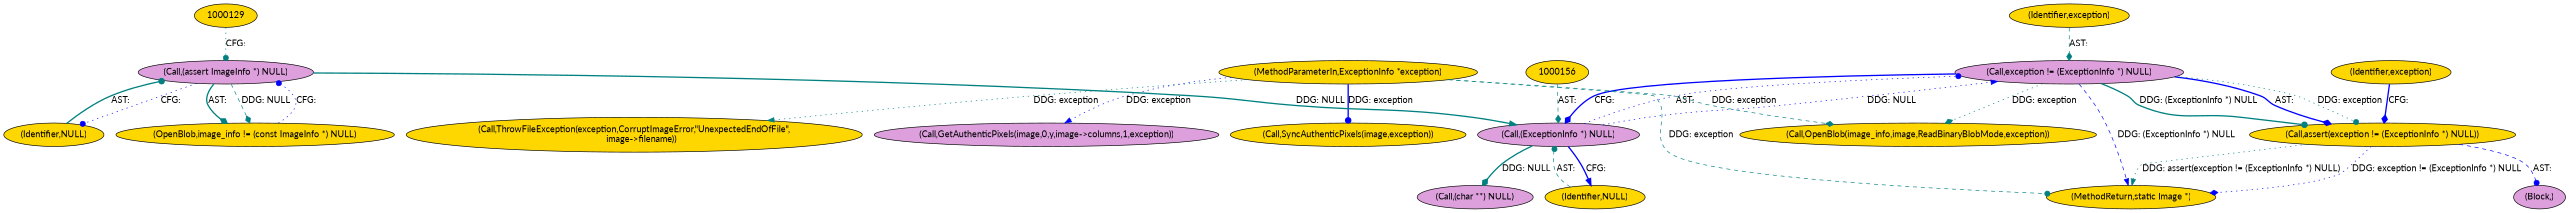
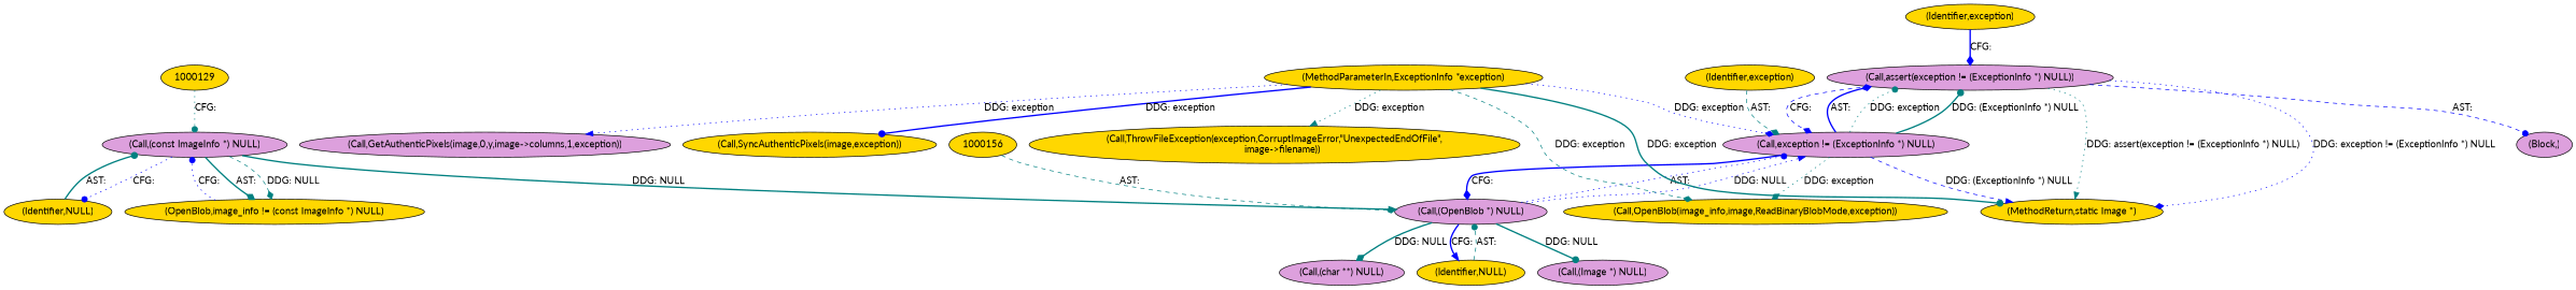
  digraph {
    fontname=Lato
    node [fillcolor=gold fontname=Lato style=filled]
    edge [arrowhead=diamond color=teal fontname=Lato style=dotted]
-   n1 [label="(Call,assert(exception != (ExceptionInfo *) NULL))"]
+   n1 [fillcolor=plum label="(Call,assert(exception != (ExceptionInfo *) NULL))"]
    n2 [fillcolor=plum label="(Call,exception != (ExceptionInfo *) NULL)"]
    n3 [label="(MethodReturn,static Image *)"]
    n4 [fillcolor=plum label="(Block,)"]
-   n5 [fillcolor=plum label="(Call,(ExceptionInfo *) NULL)"]
+   n5 [fillcolor=plum label="(Call,(OpenBlob *) NULL)"]
    n6 [label="(Call,OpenBlob(image_info,image,ReadBinaryBlobMode,exception))"]
    n7 [fillcolor=plum label="(Call,(char **) NULL)"]
    n8 [label="(Identifier,NULL)"]
+   n9 [fillcolor=plum label="(Call,(Image *) NULL)"]
    n10 [label="(MethodParameterIn,ExceptionInfo *exception)"]
    n11 [label="(Call,ThrowFileException(exception,CorruptImageError,\"UnexpectedEndOfFile\",\n      image->filename))"]
    n12 [fillcolor=plum label="(Call,GetAuthenticPixels(image,0,y,image->columns,1,exception))"]
    n13 [label="(Call,SyncAuthenticPixels(image,exception))"]
-   n14 [fillcolor=plum label="(Call,(assert ImageInfo *) NULL)"]
+   n14 [fillcolor=plum label="(Call,(const ImageInfo *) NULL)"]
    n15 [label="(OpenBlob,image_info != (const ImageInfo *) NULL)"]
    n16 [label="(Identifier,NULL)"]
    n17 [label="(Identifier,exception)"]
    n18 [label="(Identifier,exception)"]
    1000156
    1000129
+   n1 -> n2 [color=blue label="CFG: " style=dashed]
    n1 -> n3 [arrowhead=normal label="DDG: assert(exception != (ExceptionInfo *) NULL)"]
    n1 -> n3 [color=blue label="DDG: exception != (ExceptionInfo *) NULL"]
    n1 -> n4 [arrowhead=dot color=blue label="AST: " style=dashed]
    n2 -> n1 [color=blue label="AST: " style=bold]
    n2 -> n1 [arrowhead=dot label="DDG: exception"]
    n2 -> n1 [arrowhead=dot label="DDG: (ExceptionInfo *) NULL" style=bold]
    n2 -> n3 [arrowhead=normal color=blue label="DDG: (ExceptionInfo *) NULL" style=dashed]
    n2 -> n5 [color=blue label="CFG: " style=bold]
    n2 -> n6 [label="DDG: exception"]
    n5 -> n2 [arrowhead=dot color=blue label="AST: "]
    n5 -> n2 [arrowhead=normal color=blue label="DDG: NULL"]
    n5 -> n7 [label="DDG: NULL" style=bold]
    n5 -> n8 [arrowhead=normal color=blue label="CFG: " style=bold]
+   n5 -> n9 [arrowhead=dot label="DDG: NULL" style=bold]
    n8 -> n5 [arrowhead=dot label="AST: " style=dashed]
-   n10 -> n3 [arrowhead=dot label="DDG: exception" style=dashed]
+   n10 -> n2 [color=blue label="DDG: exception"]
+   n10 -> n3 [arrowhead=dot label="DDG: exception" style=bold]
    n10 -> n6 [label="DDG: exception" style=dashed]
    n10 -> n11 [arrowhead=normal label="DDG: exception"]
    n10 -> n12 [arrowhead=normal color=blue label="DDG: exception"]
    n10 -> n13 [arrowhead=dot color=blue label="DDG: exception" style=bold]
    n14 -> n5 [arrowhead=normal label="DDG: NULL" style=bold]
    n14 -> n15 [label="AST: " style=bold]
    n14 -> n15 [label="DDG: NULL" style=dashed]
    n14 -> n16 [arrowhead=dot color=blue label="CFG: "]
    n15 -> n14 [arrowhead=dot color=blue label="CFG: "]
    n16 -> n14 [arrowhead=dot label="AST: " style=bold]
    n17 -> n2 [label="AST: " style=dashed]
    n18 -> n1 [color=blue label="CFG: " style=bold]
    1000156 -> n5 [label="AST: " style=dashed]
    1000129 -> n14 [arrowhead=dot label="CFG: "]
  }
